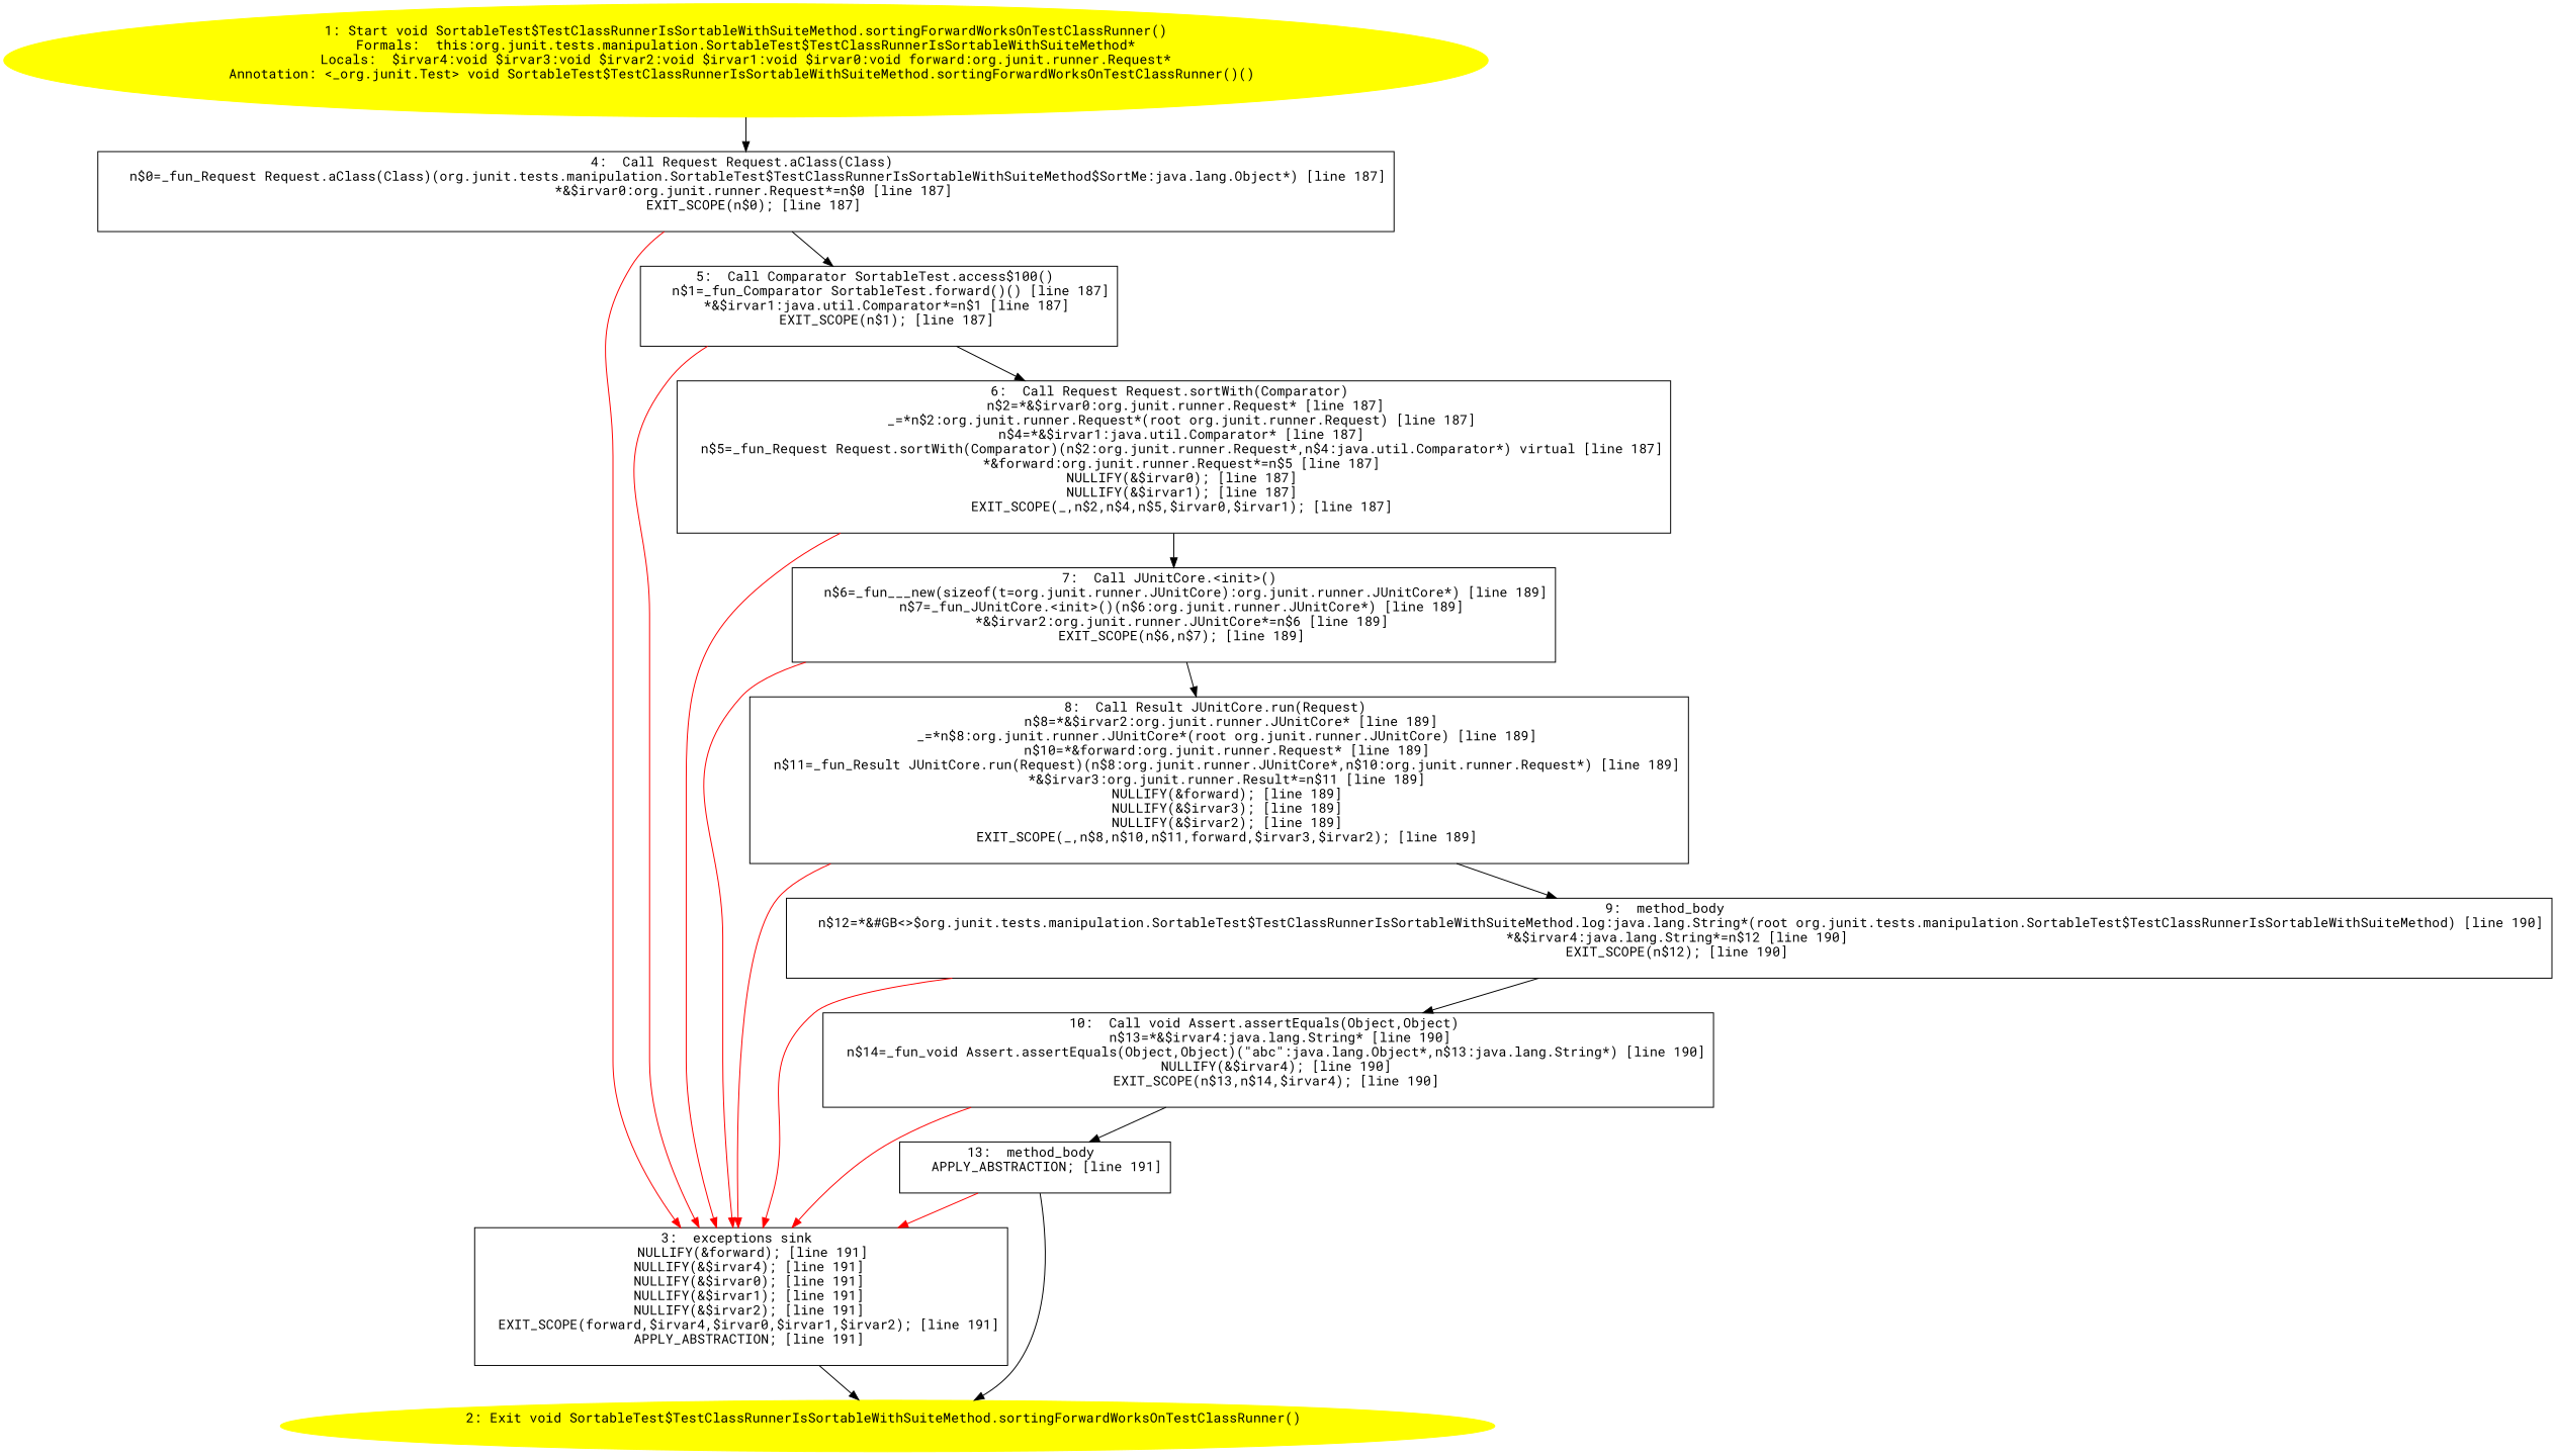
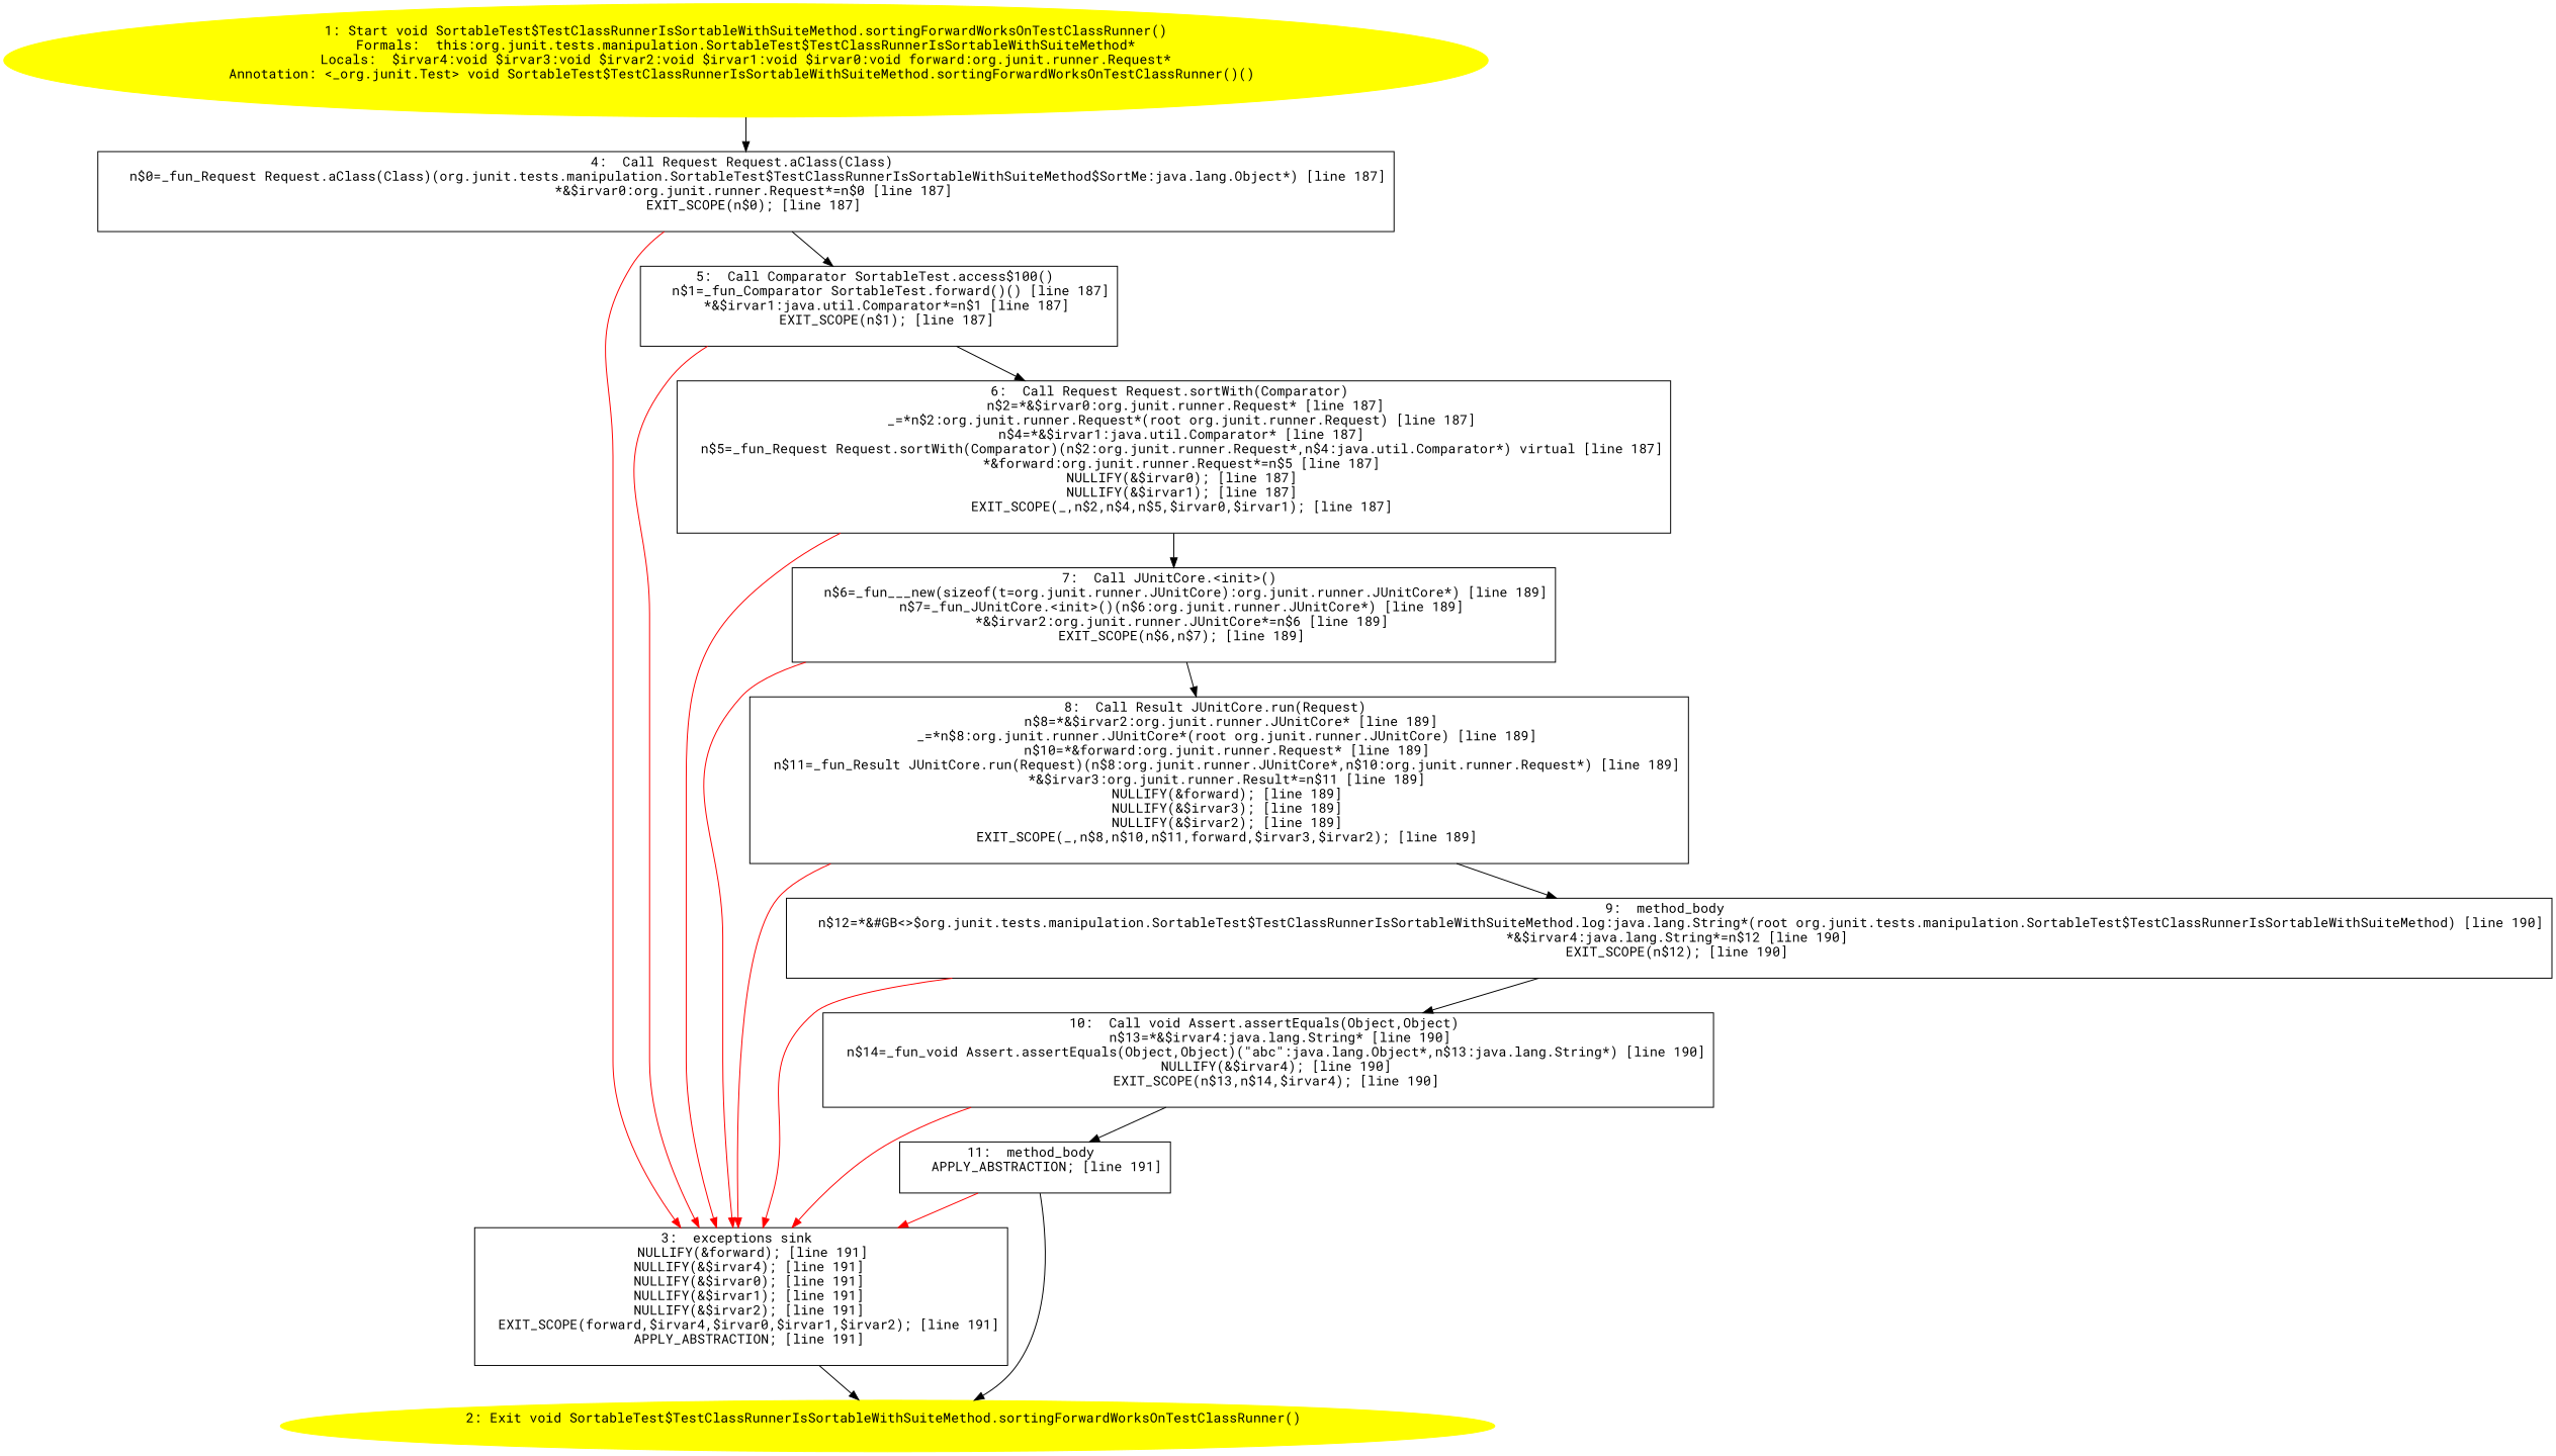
  digraph {
    fontname="Roboto Mono"
    node [fontname="Roboto Mono" shape=box]
    edge [fontname="Roboto Mono"]
    n1 [color=yellow label="1: Start void SortableTest$TestClassRunnerIsSortableWithSuiteMethod.sortingForwardWorksOnTestClassRunner()\nFormals:  this:org.junit.tests.manipulation.SortableTest$TestClassRunnerIsSortableWithSuiteMethod*\nLocals:  $irvar4:void $irvar3:void $irvar2:void $irvar1:void $irvar0:void forward:org.junit.runner.Request*\nAnnotation: <_org.junit.Test> void SortableTest$TestClassRunnerIsSortableWithSuiteMethod.sortingForwardWorksOnTestClassRunner()() \n  " style=filled shape=""]
    n2 [label="4:  Call Request Request.aClass(Class) \n   n$0=_fun_Request Request.aClass(Class)(org.junit.tests.manipulation.SortableTest$TestClassRunnerIsSortableWithSuiteMethod$SortMe:java.lang.Object*) [line 187]\n  *&$irvar0:org.junit.runner.Request*=n$0 [line 187]\n  EXIT_SCOPE(n$0); [line 187]\n "]
    n3 [label="3:  exceptions sink \n   NULLIFY(&forward); [line 191]\n  NULLIFY(&$irvar4); [line 191]\n  NULLIFY(&$irvar0); [line 191]\n  NULLIFY(&$irvar1); [line 191]\n  NULLIFY(&$irvar2); [line 191]\n  EXIT_SCOPE(forward,$irvar4,$irvar0,$irvar1,$irvar2); [line 191]\n  APPLY_ABSTRACTION; [line 191]\n "]
    n4 [label="5:  Call Comparator SortableTest.access$100() \n   n$1=_fun_Comparator SortableTest.forward()() [line 187]\n  *&$irvar1:java.util.Comparator*=n$1 [line 187]\n  EXIT_SCOPE(n$1); [line 187]\n "]
    n5 [color=yellow label="2: Exit void SortableTest$TestClassRunnerIsSortableWithSuiteMethod.sortingForwardWorksOnTestClassRunner() \n  " style=filled shape=""]
    n6 [label="6:  Call Request Request.sortWith(Comparator) \n   n$2=*&$irvar0:org.junit.runner.Request* [line 187]\n  _=*n$2:org.junit.runner.Request*(root org.junit.runner.Request) [line 187]\n  n$4=*&$irvar1:java.util.Comparator* [line 187]\n  n$5=_fun_Request Request.sortWith(Comparator)(n$2:org.junit.runner.Request*,n$4:java.util.Comparator*) virtual [line 187]\n  *&forward:org.junit.runner.Request*=n$5 [line 187]\n  NULLIFY(&$irvar0); [line 187]\n  NULLIFY(&$irvar1); [line 187]\n  EXIT_SCOPE(_,n$2,n$4,n$5,$irvar0,$irvar1); [line 187]\n "]
    n7 [label="7:  Call JUnitCore.<init>() \n   n$6=_fun___new(sizeof(t=org.junit.runner.JUnitCore):org.junit.runner.JUnitCore*) [line 189]\n  n$7=_fun_JUnitCore.<init>()(n$6:org.junit.runner.JUnitCore*) [line 189]\n  *&$irvar2:org.junit.runner.JUnitCore*=n$6 [line 189]\n  EXIT_SCOPE(n$6,n$7); [line 189]\n "]
    n8 [label="8:  Call Result JUnitCore.run(Request) \n   n$8=*&$irvar2:org.junit.runner.JUnitCore* [line 189]\n  _=*n$8:org.junit.runner.JUnitCore*(root org.junit.runner.JUnitCore) [line 189]\n  n$10=*&forward:org.junit.runner.Request* [line 189]\n  n$11=_fun_Result JUnitCore.run(Request)(n$8:org.junit.runner.JUnitCore*,n$10:org.junit.runner.Request*) [line 189]\n  *&$irvar3:org.junit.runner.Result*=n$11 [line 189]\n  NULLIFY(&forward); [line 189]\n  NULLIFY(&$irvar3); [line 189]\n  NULLIFY(&$irvar2); [line 189]\n  EXIT_SCOPE(_,n$8,n$10,n$11,forward,$irvar3,$irvar2); [line 189]\n "]
    n9 [label="9:  method_body \n   n$12=*&#GB<>$org.junit.tests.manipulation.SortableTest$TestClassRunnerIsSortableWithSuiteMethod.log:java.lang.String*(root org.junit.tests.manipulation.SortableTest$TestClassRunnerIsSortableWithSuiteMethod) [line 190]\n  *&$irvar4:java.lang.String*=n$12 [line 190]\n  EXIT_SCOPE(n$12); [line 190]\n "]
    n10 [label="10:  Call void Assert.assertEquals(Object,Object) \n   n$13=*&$irvar4:java.lang.String* [line 190]\n  n$14=_fun_void Assert.assertEquals(Object,Object)(\"abc\":java.lang.Object*,n$13:java.lang.String*) [line 190]\n  NULLIFY(&$irvar4); [line 190]\n  EXIT_SCOPE(n$13,n$14,$irvar4); [line 190]\n "]
-   n11 [label="13:  method_body \n   APPLY_ABSTRACTION; [line 191]\n "]
+   n11 [label="11:  method_body \n   APPLY_ABSTRACTION; [line 191]\n "]
    n1 -> n2
    n2 -> n3 [color=red]
    n2 -> n4
    n3 -> n5
    n4 -> n3 [color=red]
    n4 -> n6
    n6 -> n3 [color=red]
    n6 -> n7
    n7 -> n3 [color=red]
    n7 -> n8
    n8 -> n3 [color=red]
    n8 -> n9
    n9 -> n3 [color=red]
    n9 -> n10
    n10 -> n3 [color=red]
    n10 -> n11
    n11 -> n3 [color=red]
    n11 -> n5
  }
